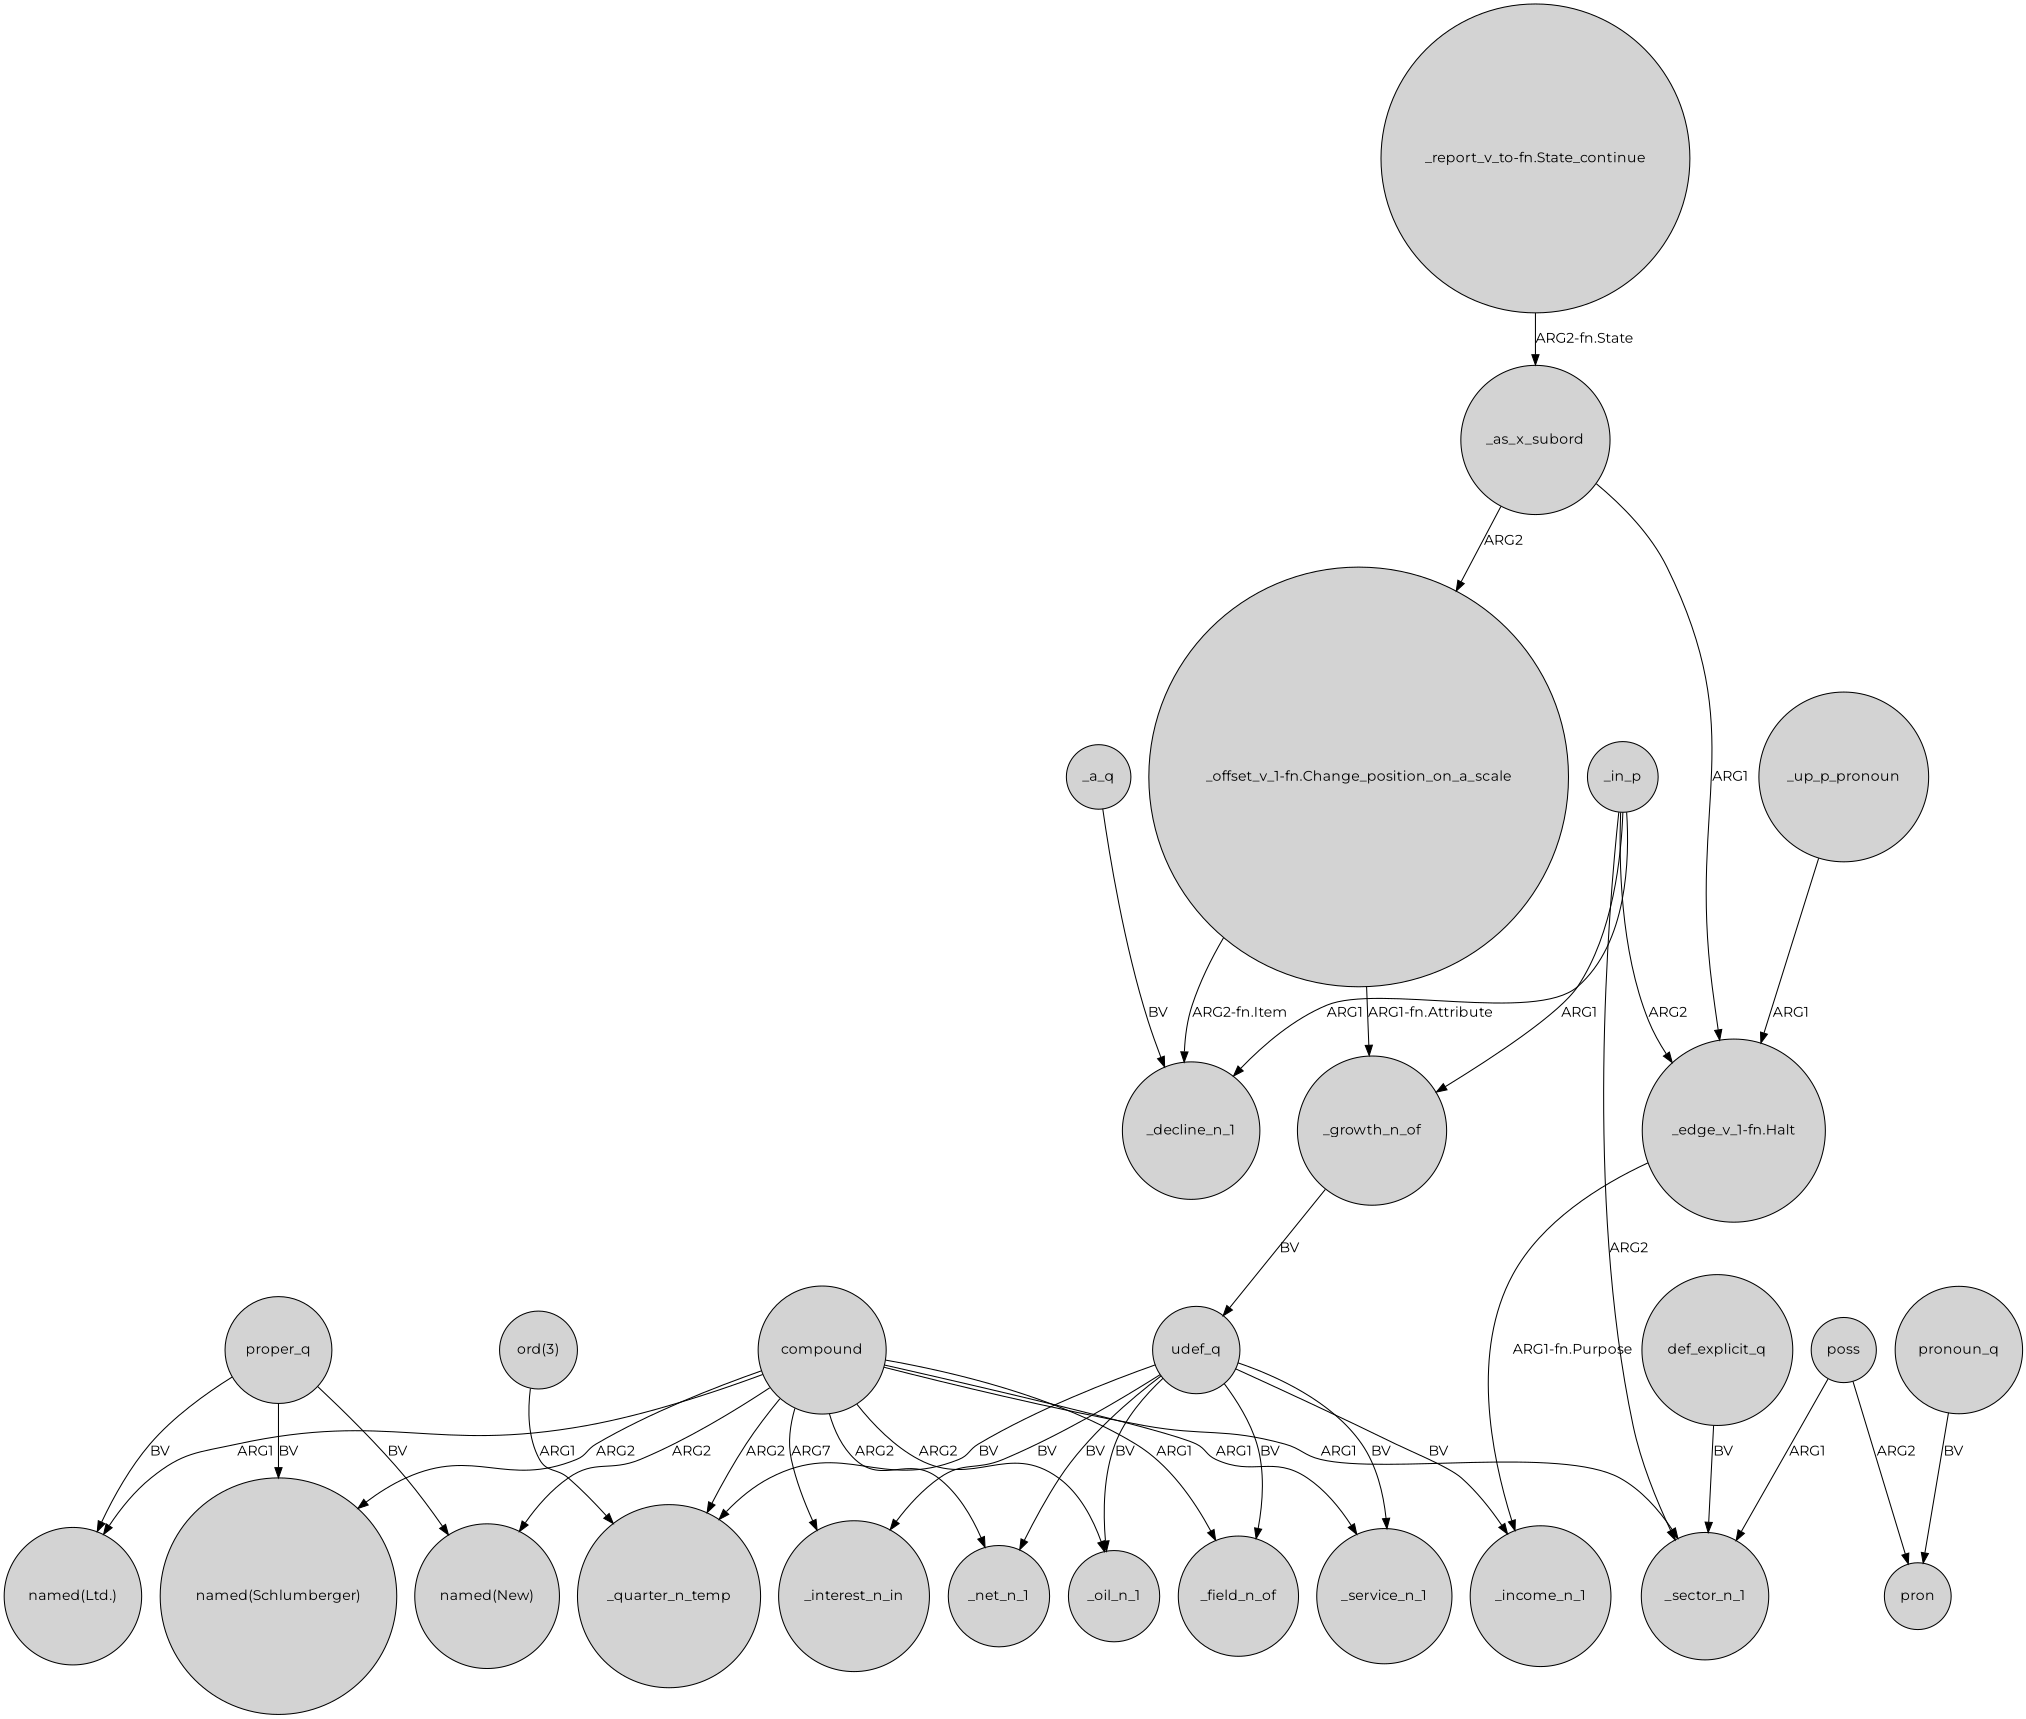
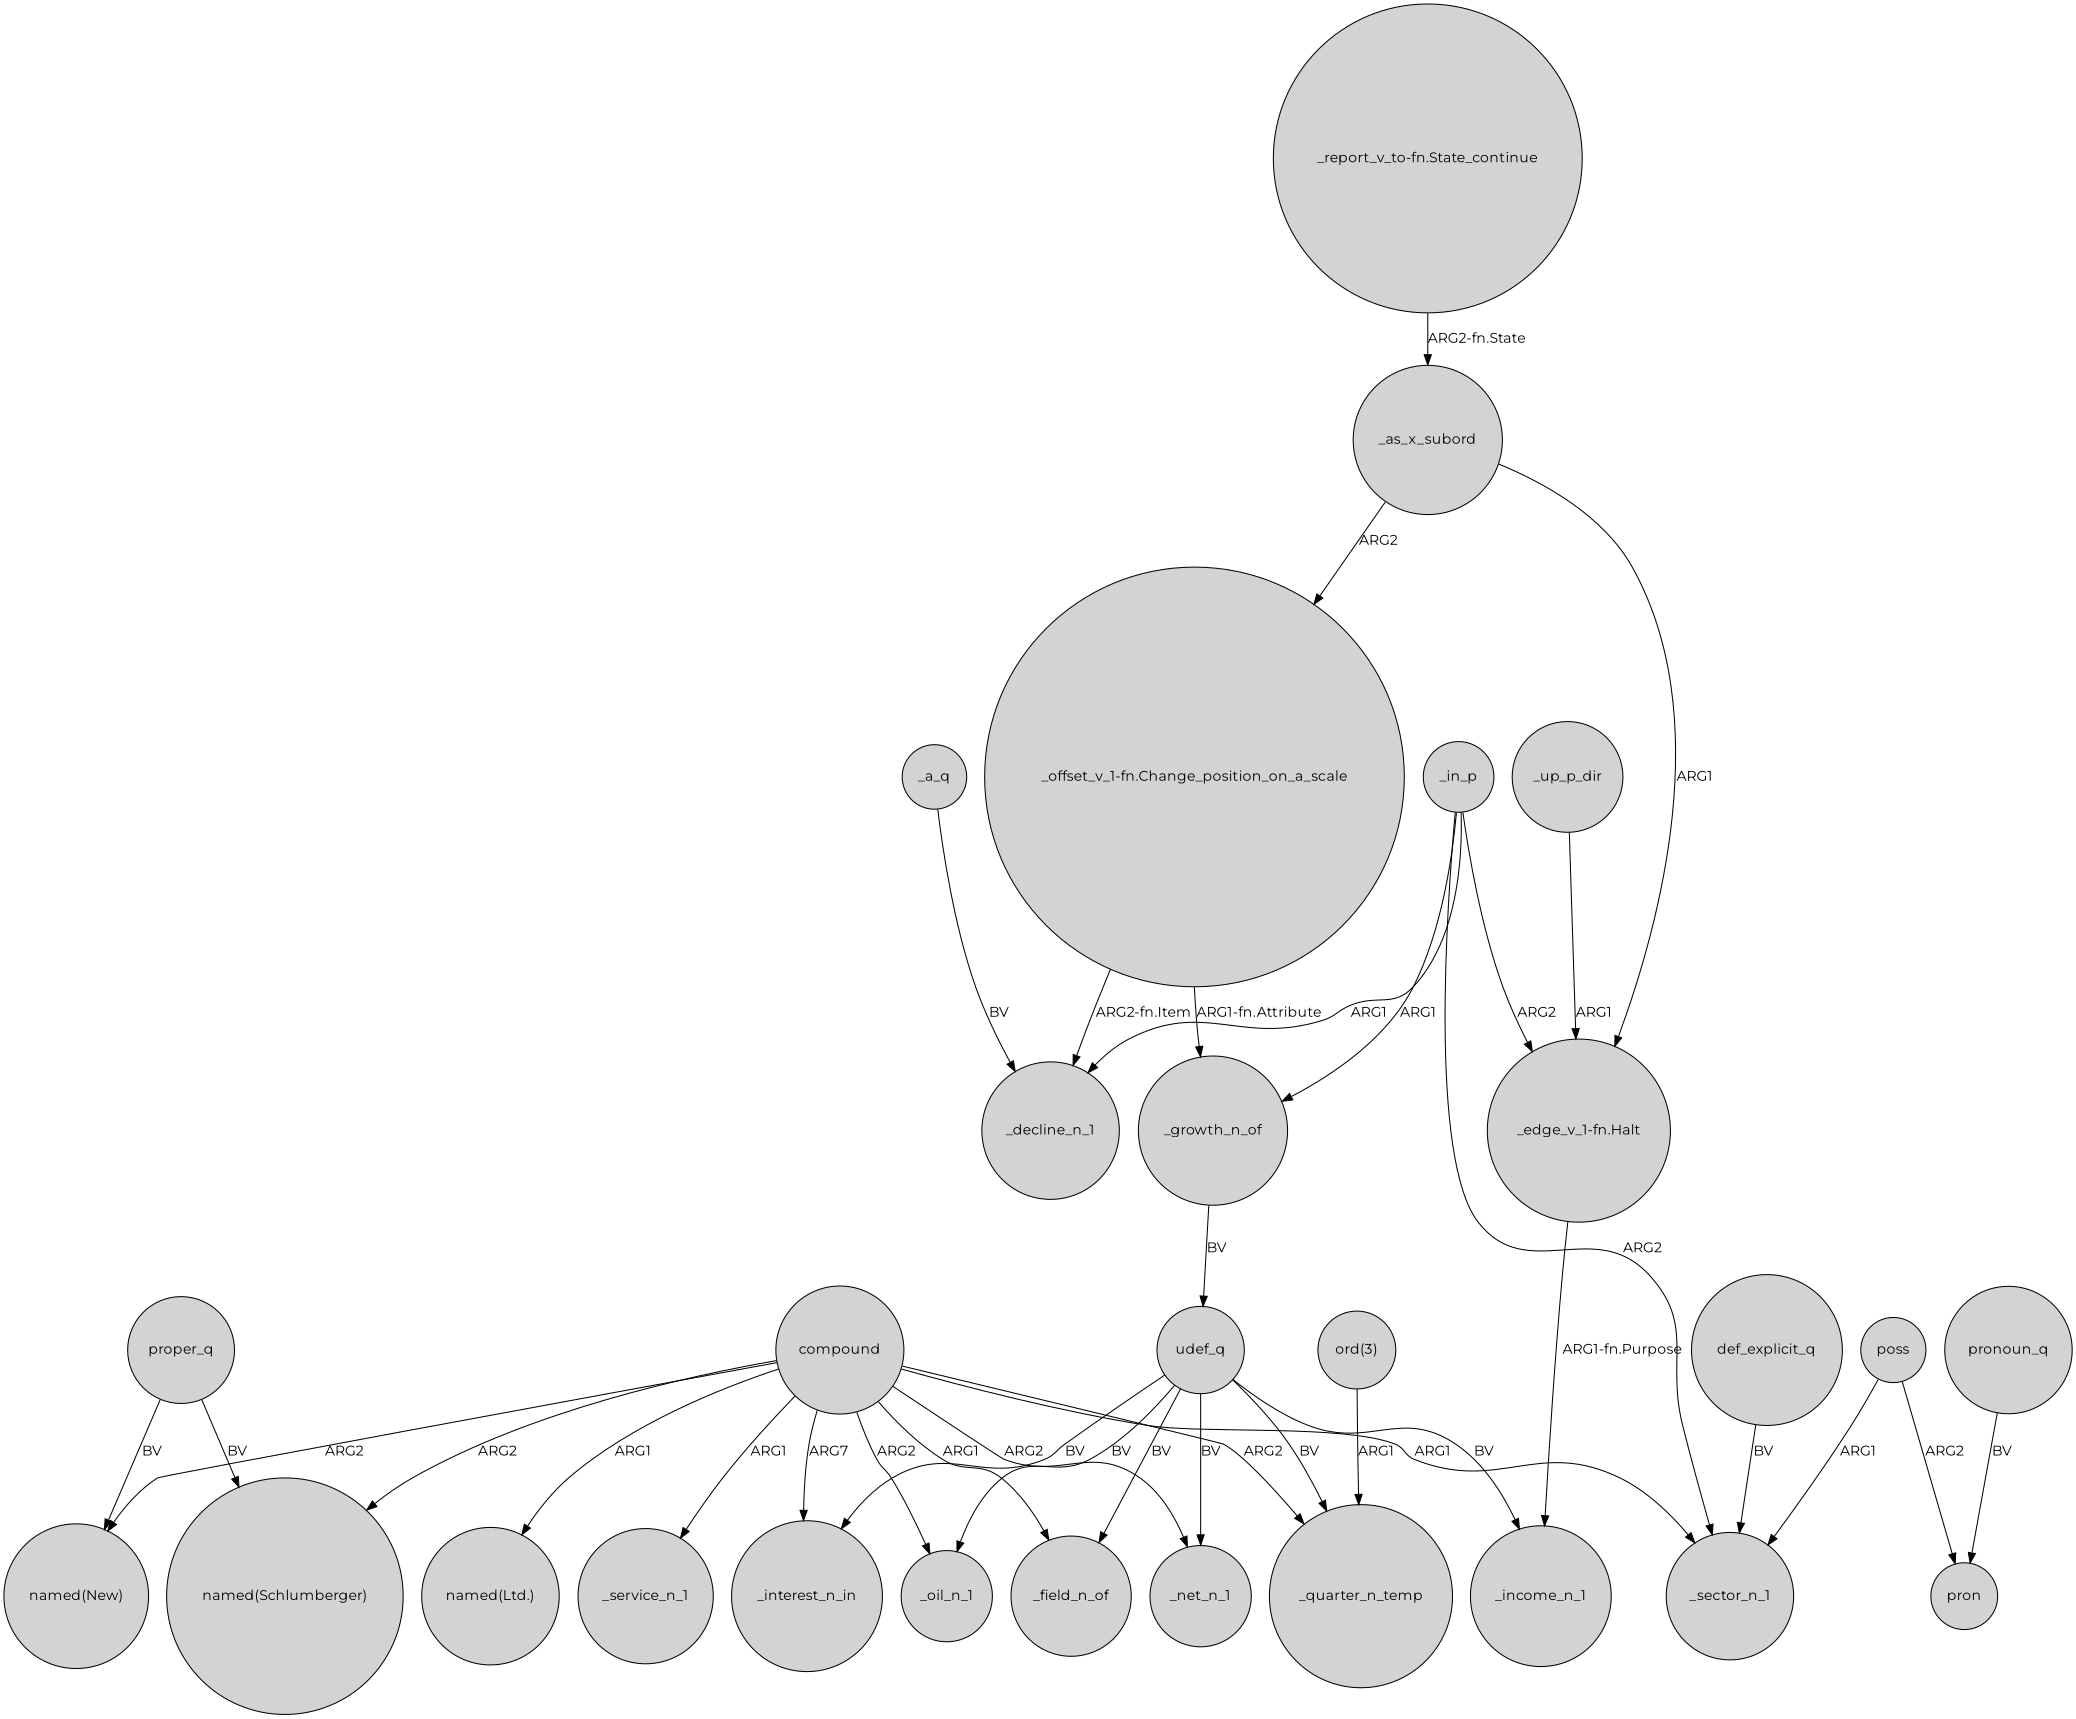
  digraph {
    fontname=Montserrat
    node [fontname=Montserrat shape=circle style=filled]
    edge [fontname=Montserrat]
    udef_q
    _service_n_1
    _net_n_1
    _quarter_n_temp
    _oil_n_1
    _income_n_1
    _field_n_of
    _interest_n_in
    _growth_n_of
    _as_x_subord
    "_edge_v_1-fn.Halt"
    "_offset_v_1-fn.Change_position_on_a_scale"
    _decline_n_1
    compound
    "named(New)"
    "named(Ltd.)"
    "named(Schlumberger)"
    _sector_n_1
    "ord(3)"
    _in_p
    proper_q
    "_report_v_to-fn.State_continue"
-   _up_p_dir [label=_up_p_pronoun]
+   _up_p_dir
    _a_q
    pronoun_q
    pron
    poss
    def_explicit_q
-   udef_q -> _service_n_1 [label=BV]
    udef_q -> _net_n_1 [label=BV]
    udef_q -> _quarter_n_temp [label=BV]
    udef_q -> _oil_n_1 [label=BV]
    udef_q -> _income_n_1 [label=BV]
    udef_q -> _field_n_of [label=BV]
    udef_q -> _interest_n_in [label=BV]
    _growth_n_of -> udef_q [label=BV]
    _as_x_subord -> "_edge_v_1-fn.Halt" [label=ARG1]
    _as_x_subord -> "_offset_v_1-fn.Change_position_on_a_scale" [label=ARG2]
    "_edge_v_1-fn.Halt" -> _income_n_1 [label="ARG1-fn.Purpose"]
    "_offset_v_1-fn.Change_position_on_a_scale" -> _growth_n_of [label="ARG1-fn.Attribute"]
    "_offset_v_1-fn.Change_position_on_a_scale" -> _decline_n_1 [label="ARG2-fn.Item"]
    compound -> _service_n_1 [label=ARG1]
    compound -> _net_n_1 [label=ARG2]
    compound -> _quarter_n_temp [label=ARG2]
    compound -> _oil_n_1 [label=ARG2]
    compound -> _field_n_of [label=ARG1]
    compound -> _interest_n_in [label=ARG7]
    compound -> "named(New)" [label=ARG2]
    compound -> "named(Ltd.)" [label=ARG1]
    compound -> "named(Schlumberger)" [label=ARG2]
    compound -> _sector_n_1 [label=ARG1]
    "ord(3)" -> _quarter_n_temp [label=ARG1]
    _in_p -> _growth_n_of [label=ARG1]
    _in_p -> "_edge_v_1-fn.Halt" [label=ARG2]
    _in_p -> _decline_n_1 [label=ARG1]
    _in_p -> _sector_n_1 [label=ARG2]
    proper_q -> "named(New)" [label=BV]
-   proper_q -> "named(Ltd.)" [label=BV]
    proper_q -> "named(Schlumberger)" [label=BV]
    "_report_v_to-fn.State_continue" -> _as_x_subord [label="ARG2-fn.State"]
    _up_p_dir -> "_edge_v_1-fn.Halt" [label=ARG1]
    _a_q -> _decline_n_1 [label=BV]
    pronoun_q -> pron [label=BV]
    poss -> _sector_n_1 [label=ARG1]
    poss -> pron [label=ARG2]
    def_explicit_q -> _sector_n_1 [label=BV]
  }
